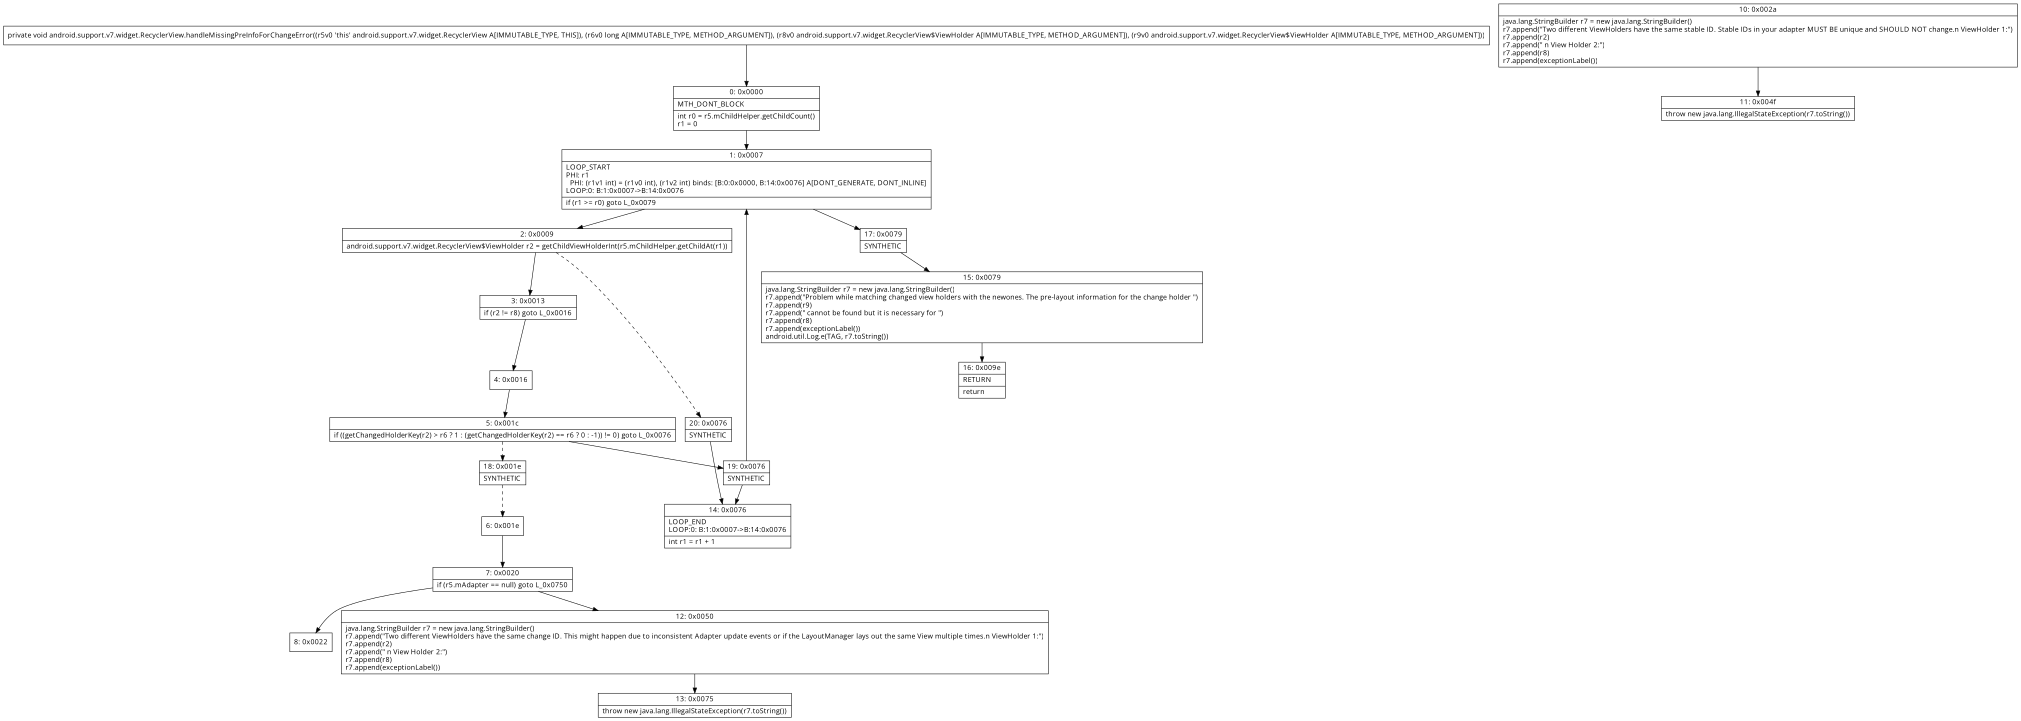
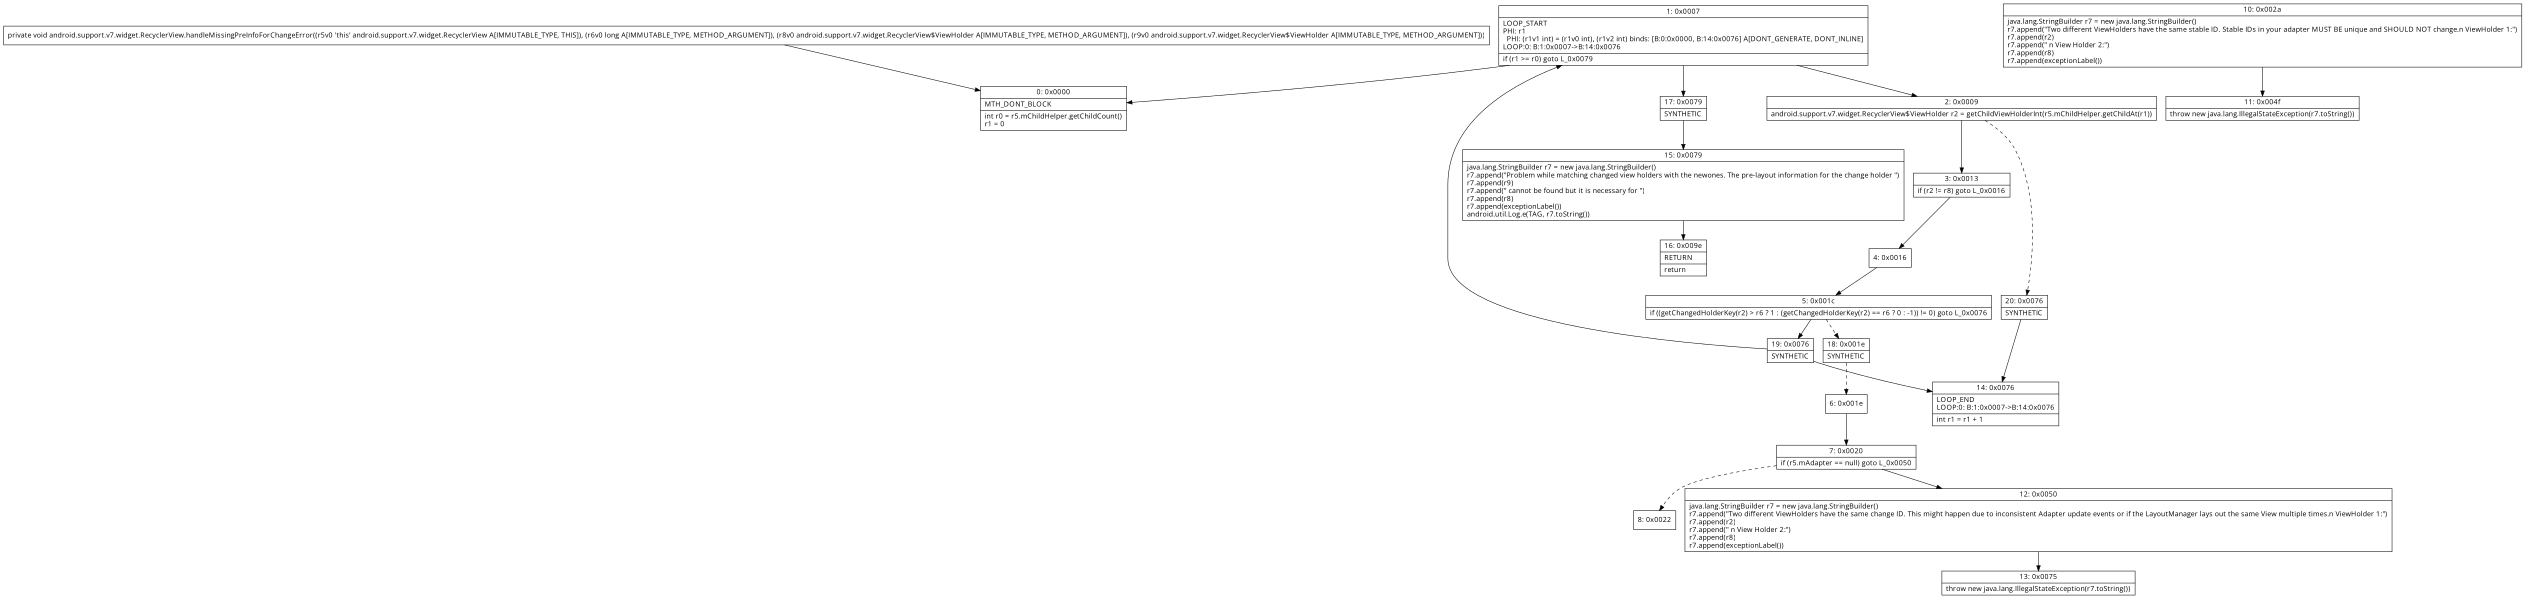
  digraph {
    fontname="Open Sans"
    node [fontname="Open Sans" shape=record]
    edge [fontname="Open Sans"]
    n1 [label="{0\:\ 0x0000|MTH_DONT_BLOCK\l|int r0 = r5.mChildHelper.getChildCount()\lr1 = 0\l}"]
    n2 [label="{1\:\ 0x0007|LOOP_START\lPHI: r1 \l  PHI: (r1v1 int) = (r1v0 int), (r1v2 int) binds: [B:0:0x0000, B:14:0x0076] A[DONT_GENERATE, DONT_INLINE]\lLOOP:0: B:1:0x0007\-\>B:14:0x0076\l|if (r1 \>= r0) goto L_0x0079\l}"]
    n3 [label="{2\:\ 0x0009|android.support.v7.widget.RecyclerView$ViewHolder r2 = getChildViewHolderInt(r5.mChildHelper.getChildAt(r1))\l}"]
    n4 [label="{17\:\ 0x0079|SYNTHETIC\l}"]
    n5 [label="{3\:\ 0x0013|if (r2 != r8) goto L_0x0016\l}"]
    n6 [label="{20\:\ 0x0076|SYNTHETIC\l}"]
    n7 [label="{15\:\ 0x0079|java.lang.StringBuilder r7 = new java.lang.StringBuilder()\lr7.append(\"Problem while matching changed view holders with the newones. The pre\-layout information for the change holder \")\lr7.append(r9)\lr7.append(\" cannot be found but it is necessary for \")\lr7.append(r8)\lr7.append(exceptionLabel())\landroid.util.Log.e(TAG, r7.toString())\l}"]
    n8 [label="{4\:\ 0x0016}"]
    n9 [label="{5\:\ 0x001c|if ((getChangedHolderKey(r2) \> r6 ? 1 : (getChangedHolderKey(r2) == r6 ? 0 : \-1)) != 0) goto L_0x0076\l}"]
    n10 [label="{14\:\ 0x0076|LOOP_END\lLOOP:0: B:1:0x0007\-\>B:14:0x0076\l|int r1 = r1 + 1\l}"]
    n11 [label="{18\:\ 0x001e|SYNTHETIC\l}"]
    n12 [label="{19\:\ 0x0076|SYNTHETIC\l}"]
    n13 [label="{6\:\ 0x001e}"]
-   n14 [label="{7\:\ 0x0020|if (r5.mAdapter == null) goto L_0x0750\l}"]
+   n14 [label="{7\:\ 0x0020|if (r5.mAdapter == null) goto L_0x0050\l}"]
    n15 [label="{8\:\ 0x0022}"]
    n16 [label="{12\:\ 0x0050|java.lang.StringBuilder r7 = new java.lang.StringBuilder()\lr7.append(\"Two different ViewHolders have the same change ID. This might happen due to inconsistent Adapter update events or if the LayoutManager lays out the same View multiple times.n ViewHolder 1:\")\lr7.append(r2)\lr7.append(\" n View Holder 2:\")\lr7.append(r8)\lr7.append(exceptionLabel())\l}"]
    n17 [label="{13\:\ 0x0075|throw new java.lang.IllegalStateException(r7.toString())\l}"]
    n18 [label="{10\:\ 0x002a|java.lang.StringBuilder r7 = new java.lang.StringBuilder()\lr7.append(\"Two different ViewHolders have the same stable ID. Stable IDs in your adapter MUST BE unique and SHOULD NOT change.n ViewHolder 1:\")\lr7.append(r2)\lr7.append(\" n View Holder 2:\")\lr7.append(r8)\lr7.append(exceptionLabel())\l}"]
    n19 [label="{11\:\ 0x004f|throw new java.lang.IllegalStateException(r7.toString())\l}"]
    n20 [label="{16\:\ 0x009e|RETURN\l|return\l}"]
    n21 [label="{private void android.support.v7.widget.RecyclerView.handleMissingPreInfoForChangeError((r5v0 'this' android.support.v7.widget.RecyclerView A[IMMUTABLE_TYPE, THIS]), (r6v0 long A[IMMUTABLE_TYPE, METHOD_ARGUMENT]), (r8v0 android.support.v7.widget.RecyclerView$ViewHolder A[IMMUTABLE_TYPE, METHOD_ARGUMENT]), (r9v0 android.support.v7.widget.RecyclerView$ViewHolder A[IMMUTABLE_TYPE, METHOD_ARGUMENT])) }"]
-   n1 -> n2
+   n2 -> n1
    n2 -> n3 [style=solid]
    n2 -> n4
    n3 -> n5
    n3 -> n6 [style=dashed]
    n4 -> n7
    n5 -> n8
    n6 -> n10
    n7 -> n20
    n8 -> n9
    n9 -> n11 [style=dashed]
    n9 -> n12
    n11 -> n13 [style=dashed]
    n12 -> n2
    n12 -> n10
    n13 -> n14
-   n14 -> n15 [style=solid]
+   n14 -> n15 [style=dashed]
    n14 -> n16
    n16 -> n17
    n18 -> n19
    n21 -> n1
  }
